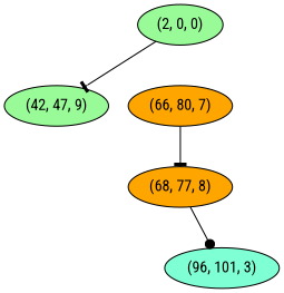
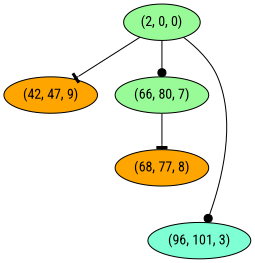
  digraph {
    fontname="Roboto Condensed"
    node [fillcolor=palegreen fontname="Roboto Condensed" style=filled]
    edge [arrowhead=tee fontname="Roboto Condensed"]
    n1 [label="(2, 0, 0)"]
-   "(42, 47, 9)"
-   "(66, 80, 7)" [fillcolor=orange]
+   "(42, 47, 9)" [fillcolor=orange]
+   "(66, 80, 7)"
    "(96, 101, 3)" [fillcolor=aquamarine]
    "(68, 77, 8)" [fillcolor=orange]
    n1 -> "(42, 47, 9)"
-   "(68, 77, 8)" -> "(96, 101, 3)" [arrowhead=dot]
+   n1 -> "(66, 80, 7)" [arrowhead=dot]
+   n1 -> "(96, 101, 3)" [arrowhead=dot]
    "(66, 80, 7)" -> "(68, 77, 8)"
  }
